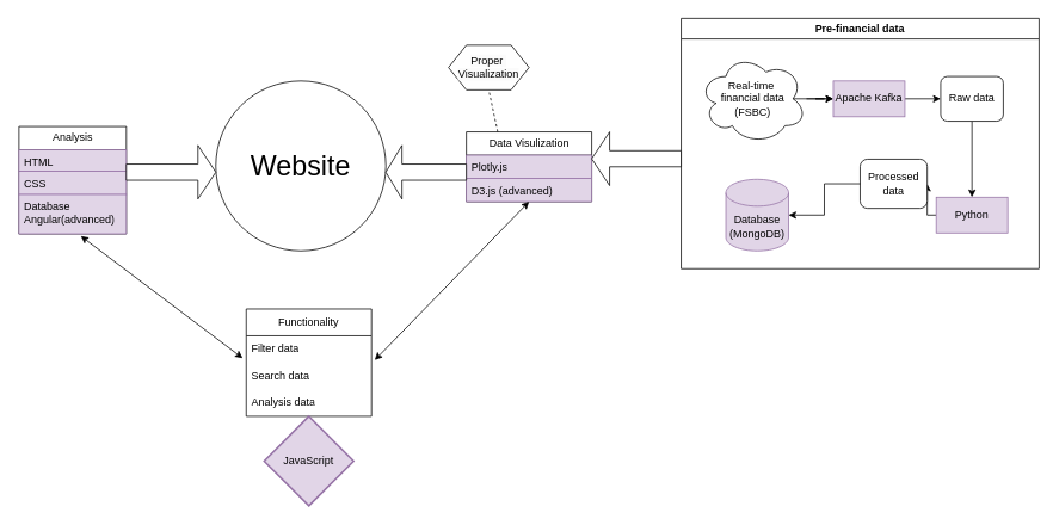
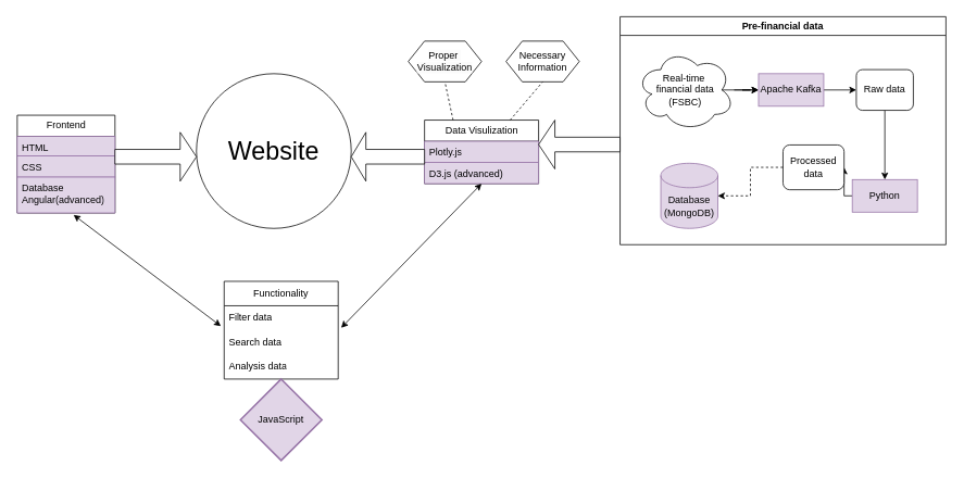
  <mxCell id="0" />
  <mxCell id="1" parent="0" />
  <mxCell id="2" value="Website" style="ellipse;whiteSpace=wrap;html=1;aspect=fixed;fontSize=31;" parent="1" vertex="1"><mxGeometry x="240" y="90" width="190" height="190" as="geometry" /></mxCell>
  <mxCell id="3" value="Data Visulization" style="swimlane;fontStyle=0;childLayout=stackLayout;horizontal=1;startSize=26;fillColor=none;horizontalStack=0;resizeParent=1;resizeParentMax=0;resizeLast=0;collapsible=1;marginBottom=0;html=1;" parent="1" vertex="1"><mxGeometry x="520" y="147" width="140" height="78" as="geometry" /></mxCell>
  <mxCell id="4" value="Plotly.js" style="text;strokeColor=#9673a6;fillColor=#e1d5e7;align=left;verticalAlign=top;spacingLeft=4;spacingRight=4;overflow=hidden;rotatable=0;points=[[0,0.5],[1,0.5]];portConstraint=eastwest;whiteSpace=wrap;html=1;" parent="3" vertex="1"><mxGeometry y="26" width="140" height="26" as="geometry" /></mxCell>
  <mxCell id="5" value="D3.js (advanced)" style="text;strokeColor=#9673a6;fillColor=#e1d5e7;align=left;verticalAlign=top;spacingLeft=4;spacingRight=4;overflow=hidden;rotatable=0;points=[[0,0.5],[1,0.5]];portConstraint=eastwest;whiteSpace=wrap;html=1;" parent="3" vertex="1"><mxGeometry y="52" width="140" height="26" as="geometry" /></mxCell>
- <mxCell id="6" value="Analysis" style="swimlane;fontStyle=0;childLayout=stackLayout;horizontal=1;startSize=26;fillColor=none;horizontalStack=0;resizeParent=1;resizeParentMax=0;resizeLast=0;collapsible=1;marginBottom=0;html=1;" parent="1" vertex="1"><mxGeometry x="20" y="141" width="120" height="120" as="geometry" /></mxCell>
+ <mxCell id="6" value="Frontend" style="swimlane;fontStyle=0;childLayout=stackLayout;horizontal=1;startSize=26;fillColor=none;horizontalStack=0;resizeParent=1;resizeParentMax=0;resizeLast=0;collapsible=1;marginBottom=0;html=1;" parent="1" vertex="1"><mxGeometry x="20" y="141" width="120" height="120" as="geometry" /></mxCell>
  <mxCell id="7" value="HTML" style="text;strokeColor=#9673a6;fillColor=#e1d5e7;align=left;verticalAlign=top;spacingLeft=4;spacingRight=4;overflow=hidden;rotatable=0;points=[[0,0.5],[1,0.5]];portConstraint=eastwest;whiteSpace=wrap;html=1;" parent="6" vertex="1"><mxGeometry y="26" width="120" height="24" as="geometry" /></mxCell>
  <mxCell id="8" value="CSS" style="text;strokeColor=#9673a6;fillColor=#e1d5e7;align=left;verticalAlign=top;spacingLeft=4;spacingRight=4;overflow=hidden;rotatable=0;points=[[0,0.5],[1,0.5]];portConstraint=eastwest;whiteSpace=wrap;html=1;" parent="6" vertex="1"><mxGeometry y="50" width="120" height="26" as="geometry" /></mxCell>
  <mxCell id="9" value="Database&amp;nbsp;&lt;div&gt;Angular(advanced)&lt;/div&gt;" style="text;strokeColor=#9673a6;fillColor=#e1d5e7;align=left;verticalAlign=top;spacingLeft=4;spacingRight=4;overflow=hidden;rotatable=0;points=[[0,0.5],[1,0.5]];portConstraint=eastwest;whiteSpace=wrap;html=1;" parent="6" vertex="1"><mxGeometry y="76" width="120" height="44" as="geometry" /></mxCell>
  <mxCell id="10" value="" style="group" parent="1" vertex="1" connectable="0"><mxGeometry x="760" y="20" width="400" height="280" as="geometry" /></mxCell>
  <mxCell id="11" value="" style="edgeStyle=orthogonalEdgeStyle;rounded=0;orthogonalLoop=1;jettySize=auto;html=1;" parent="10" source="12" target="17" edge="1"><mxGeometry relative="1" as="geometry" /></mxCell>
  <mxCell id="12" value="Real-time&amp;nbsp;&lt;div&gt;financial data&lt;div&gt;(FSBC)&lt;/div&gt;&lt;/div&gt;" style="ellipse;shape=cloud;whiteSpace=wrap;html=1;" parent="10" vertex="1"><mxGeometry x="20" y="40" width="120" height="100" as="geometry" /></mxCell>
  <mxCell id="13" value="" style="endArrow=classic;html=1;rounded=0;entryX=0;entryY=0.5;entryDx=0;entryDy=0;exitX=0.875;exitY=0.5;exitDx=0;exitDy=0;exitPerimeter=0;" parent="10" source="12" target="17" edge="1"><mxGeometry relative="1" as="geometry"><mxPoint x="310" y="180" as="sourcePoint" /><mxPoint x="280" y="90" as="targetPoint" /></mxGeometry></mxCell>
  <mxCell id="14" style="edgeStyle=orthogonalEdgeStyle;rounded=0;orthogonalLoop=1;jettySize=auto;html=1;exitX=0.5;exitY=1;exitDx=0;exitDy=0;entryX=0.5;entryY=0;entryDx=0;entryDy=0;" parent="10" source="15" target="19" edge="1"><mxGeometry relative="1" as="geometry" /></mxCell>
  <mxCell id="15" value="Raw data" style="rounded=1;whiteSpace=wrap;html=1;" parent="10" vertex="1"><mxGeometry x="290" y="65" width="70" height="50" as="geometry" /></mxCell>
  <mxCell id="16" style="edgeStyle=orthogonalEdgeStyle;rounded=0;orthogonalLoop=1;jettySize=auto;html=1;exitX=1;exitY=0.5;exitDx=0;exitDy=0;entryX=0;entryY=0.5;entryDx=0;entryDy=0;" parent="10" source="17" target="15" edge="1"><mxGeometry relative="1" as="geometry" /></mxCell>
  <mxCell id="17" value="Apache Kafka" style="rounded=0;whiteSpace=wrap;html=1;fillColor=#e1d5e7;strokeColor=#9673a6;" parent="10" vertex="1"><mxGeometry x="170" y="70" width="80" height="40" as="geometry" /></mxCell>
  <mxCell id="18" style="edgeStyle=orthogonalEdgeStyle;rounded=0;orthogonalLoop=1;jettySize=auto;html=1;exitX=0;exitY=0.5;exitDx=0;exitDy=0;entryX=1;entryY=0.5;entryDx=0;entryDy=0;" parent="10" source="19" target="20" edge="1"><mxGeometry relative="1" as="geometry" /></mxCell>
  <mxCell id="19" value="Python" style="rounded=0;whiteSpace=wrap;html=1;fillColor=#e1d5e7;strokeColor=#9673a6;" parent="10" vertex="1"><mxGeometry x="285" y="200" width="80" height="40" as="geometry" /></mxCell>
  <mxCell id="20" value="Processed data" style="rounded=1;whiteSpace=wrap;html=1;" parent="10" vertex="1"><mxGeometry x="200" y="157.5" width="75" height="55" as="geometry" /></mxCell>
  <mxCell id="21" value="Database&lt;div&gt;(MongoDB)&lt;/div&gt;" style="shape=cylinder3;whiteSpace=wrap;html=1;boundedLbl=1;backgroundOutline=1;size=15;fillColor=#e1d5e7;strokeColor=#9673a6;" parent="10" vertex="1"><mxGeometry x="50" y="180" width="70" height="80" as="geometry" /></mxCell>
- <mxCell id="22" style="edgeStyle=orthogonalEdgeStyle;rounded=0;orthogonalLoop=1;jettySize=auto;html=1;exitX=0;exitY=0.5;exitDx=0;exitDy=0;entryX=1;entryY=0.5;entryDx=0;entryDy=0;entryPerimeter=0;" parent="10" source="20" target="21" edge="1"><mxGeometry relative="1" as="geometry" /></mxCell>
+ <mxCell id="22" style="edgeStyle=orthogonalEdgeStyle;rounded=0;orthogonalLoop=1;jettySize=auto;html=1;exitX=0;exitY=0.5;exitDx=0;exitDy=0;entryX=1;entryY=0.5;entryDx=0;entryDy=0;entryPerimeter=0;dashed=1;" parent="10" source="20" target="21" edge="1"><mxGeometry relative="1" as="geometry" /></mxCell>
  <mxCell id="23" value="Pre-financial data" style="swimlane;" parent="10" vertex="1"><mxGeometry width="400" height="280" as="geometry" /></mxCell>
  <mxCell id="24" value="" style="shape=singleArrow;direction=west;whiteSpace=wrap;html=1;" parent="1" vertex="1"><mxGeometry x="660" y="147" width="100" height="60" as="geometry" /></mxCell>
  <mxCell id="25" value="" style="shape=singleArrow;whiteSpace=wrap;html=1;" parent="1" vertex="1"><mxGeometry x="140" y="162" width="100" height="60" as="geometry" /></mxCell>
  <mxCell id="26" value="" style="shape=singleArrow;direction=west;whiteSpace=wrap;html=1;" parent="1" vertex="1"><mxGeometry x="430" y="162" width="90" height="60" as="geometry" /></mxCell>
  <mxCell id="27" value="&lt;br&gt;&lt;span style=&quot;color: rgb(0, 0, 0); font-family: Helvetica; font-size: 12px; font-style: normal; font-variant-ligatures: normal; font-variant-caps: normal; font-weight: 400; letter-spacing: normal; orphans: 2; text-align: center; text-indent: 0px; text-transform: none; widows: 2; word-spacing: 0px; -webkit-text-stroke-width: 0px; white-space: normal; background-color: rgb(251, 251, 251); text-decoration-thickness: initial; text-decoration-style: initial; text-decoration-color: initial; display: inline !important; float: none;&quot;&gt;Proper&amp;nbsp;&lt;/span&gt;&lt;div&gt;&lt;span style=&quot;color: rgb(0, 0, 0); font-family: Helvetica; font-size: 12px; font-style: normal; font-variant-ligatures: normal; font-variant-caps: normal; font-weight: 400; letter-spacing: normal; orphans: 2; text-align: center; text-indent: 0px; text-transform: none; widows: 2; word-spacing: 0px; -webkit-text-stroke-width: 0px; white-space: normal; background-color: rgb(251, 251, 251); text-decoration-thickness: initial; text-decoration-style: initial; text-decoration-color: initial; display: inline !important; float: none;&quot;&gt;Visualization&lt;/span&gt;&lt;br&gt;&lt;br&gt;&lt;/div&gt;" style="shape=hexagon;perimeter=hexagonPerimeter2;whiteSpace=wrap;html=1;fixedSize=1;" parent="1" vertex="1"><mxGeometry x="500" y="50" width="90" height="50" as="geometry" /></mxCell>
+ <mxCell id="28" value="Necessary&lt;div&gt;Information&lt;/div&gt;" style="shape=hexagon;perimeter=hexagonPerimeter2;whiteSpace=wrap;html=1;fixedSize=1;" parent="1" vertex="1"><mxGeometry x="620" y="50" width="90" height="50" as="geometry" /></mxCell>
  <mxCell id="29" value="" style="endArrow=none;dashed=1;html=1;rounded=0;entryX=0.5;entryY=1;entryDx=0;entryDy=0;exitX=0.25;exitY=0;exitDx=0;exitDy=0;" parent="1" source="3" target="27" edge="1"><mxGeometry width="50" height="50" relative="1" as="geometry"><mxPoint x="520" y="170" as="sourcePoint" /><mxPoint x="570" y="120" as="targetPoint" /></mxGeometry></mxCell>
+ <mxCell id="30" value="" style="endArrow=none;dashed=1;html=1;rounded=0;exitX=0.75;exitY=0;exitDx=0;exitDy=0;entryX=0.5;entryY=1;entryDx=0;entryDy=0;" parent="1" source="3" target="28" edge="1"><mxGeometry width="50" height="50" relative="1" as="geometry"><mxPoint x="620" y="140" as="sourcePoint" /><mxPoint x="670" y="90" as="targetPoint" /></mxGeometry></mxCell>
  <mxCell id="31" value="Functionality" style="swimlane;fontStyle=0;childLayout=stackLayout;horizontal=1;startSize=30;horizontalStack=0;resizeParent=1;resizeParentMax=0;resizeLast=0;collapsible=1;marginBottom=0;whiteSpace=wrap;html=1;" parent="1" vertex="1"><mxGeometry x="274" y="345" width="140" height="120" as="geometry" /></mxCell>
  <mxCell id="32" value="Filter data" style="text;strokeColor=none;fillColor=none;align=left;verticalAlign=middle;spacingLeft=4;spacingRight=4;overflow=hidden;points=[[0,0.5],[1,0.5]];portConstraint=eastwest;rotatable=0;whiteSpace=wrap;html=1;" parent="31" vertex="1"><mxGeometry y="30" width="140" height="30" as="geometry" /></mxCell>
  <mxCell id="33" value="Search data" style="text;strokeColor=none;fillColor=none;align=left;verticalAlign=middle;spacingLeft=4;spacingRight=4;overflow=hidden;points=[[0,0.5],[1,0.5]];portConstraint=eastwest;rotatable=0;whiteSpace=wrap;html=1;" parent="31" vertex="1"><mxGeometry y="60" width="140" height="30" as="geometry" /></mxCell>
  <mxCell id="34" value="Analysis data" style="text;strokeColor=none;fillColor=none;align=left;verticalAlign=middle;spacingLeft=4;spacingRight=4;overflow=hidden;points=[[0,0.5],[1,0.5]];portConstraint=eastwest;rotatable=0;whiteSpace=wrap;html=1;" parent="31" vertex="1"><mxGeometry y="90" width="140" height="30" as="geometry" /></mxCell>
  <mxCell id="35" value="" style="endArrow=classic;startArrow=classic;html=1;rounded=0;exitX=0.576;exitY=1.055;exitDx=0;exitDy=0;exitPerimeter=0;" parent="1" source="9" edge="1"><mxGeometry width="50" height="50" relative="1" as="geometry"><mxPoint x="450" y="250" as="sourcePoint" /><mxPoint x="270" y="400" as="targetPoint" /></mxGeometry></mxCell>
  <mxCell id="36" value="" style="endArrow=classic;startArrow=classic;html=1;rounded=0;exitX=0.5;exitY=1;exitDx=0;exitDy=0;entryX=1.026;entryY=-0.098;entryDx=0;entryDy=0;entryPerimeter=0;" parent="1" source="3" target="33" edge="1"><mxGeometry width="50" height="50" relative="1" as="geometry"><mxPoint x="99" y="273" as="sourcePoint" /><mxPoint x="280" y="410" as="targetPoint" /></mxGeometry></mxCell>
  <mxCell id="37" value="JavaScript" style="strokeWidth=2;html=1;shape=mxgraph.flowchart.decision;whiteSpace=wrap;fillColor=#e1d5e7;strokeColor=#9673a6;" parent="1" vertex="1"><mxGeometry x="294" y="465" width="100" height="100" as="geometry" /></mxCell>
